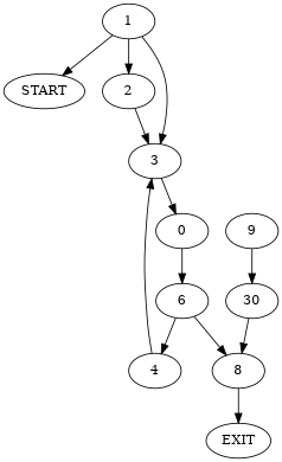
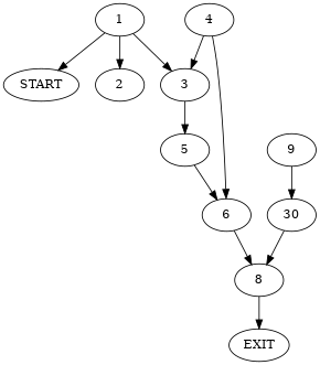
  digraph {
    n1 [label=START]
    1
    2
    3
    n5 [label=EXIT]
-   5 [label=0]
+   5
    4
    6
    8
    n10 [label=30]
    9
    1 -> n1
    1 -> 2
    1 -> 3
-   2 -> 3
    3 -> 5
    5 -> 6
    4 -> 3
-   6 -> 4
+   4 -> 6
    6 -> 8
    8 -> n5
    n10 -> 8
    9 -> n10
  }
